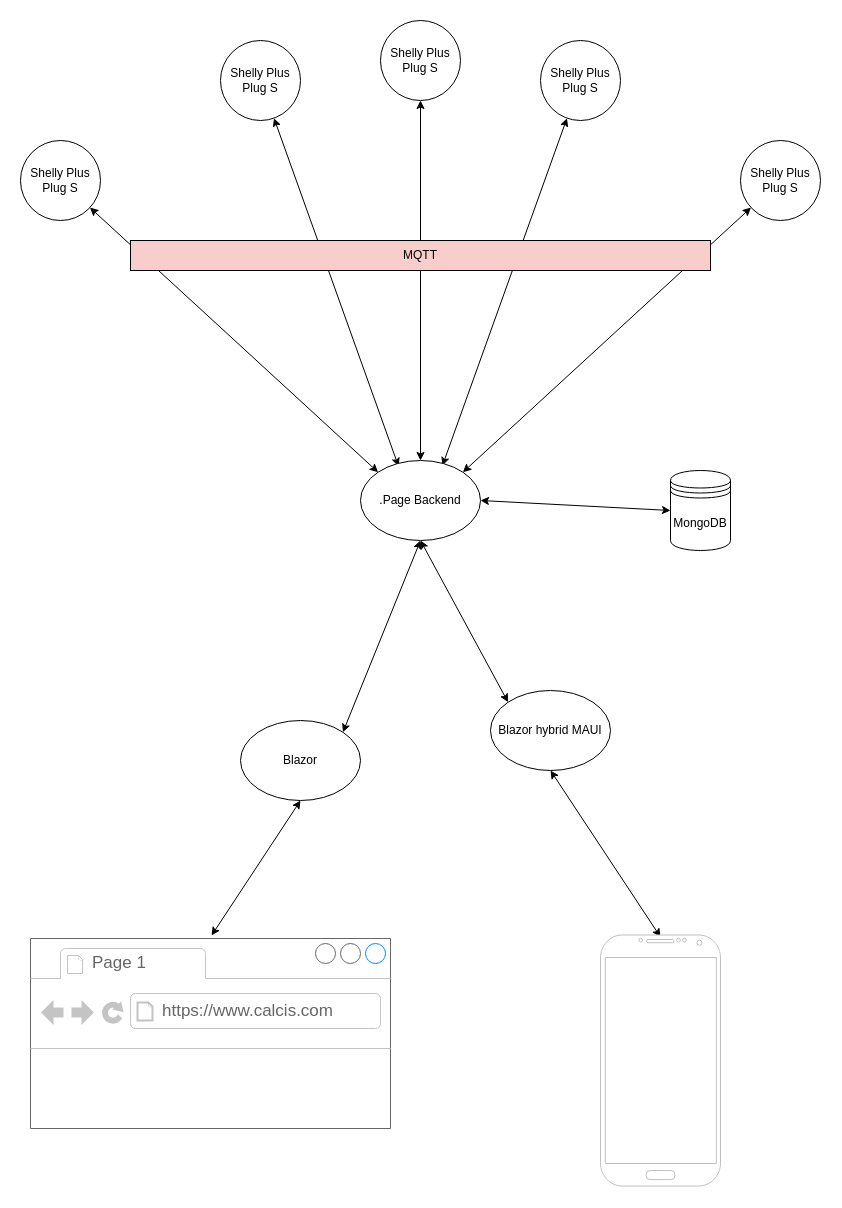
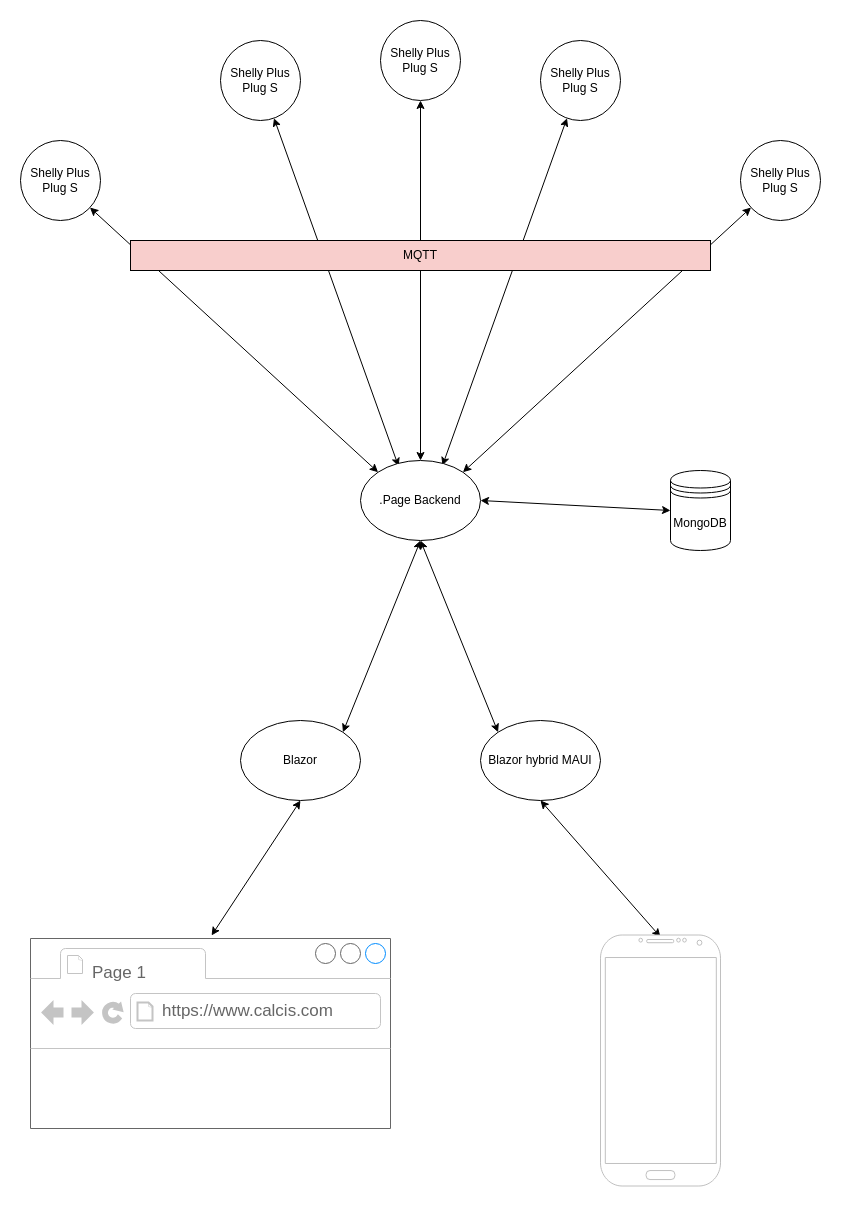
  <mxCell id="0" />
  <mxCell id="1" parent="0" />
  <mxCell id="2" value="Shelly Plus Plug S" style="ellipse;whiteSpace=wrap;html=1;aspect=fixed;" parent="1" vertex="1"><mxGeometry y="140" width="80" height="80" as="geometry" x="20" /></mxCell>
  <mxCell id="3" value="Shelly Plus Plug S" style="ellipse;whiteSpace=wrap;html=1;aspect=fixed;" parent="1" vertex="1"><mxGeometry x="220" y="40" width="80" height="80" as="geometry" /></mxCell>
  <mxCell id="4" value="Shelly Plus Plug S" style="ellipse;whiteSpace=wrap;html=1;aspect=fixed;" parent="1" vertex="1"><mxGeometry x="380" width="80" height="80" as="geometry" y="20" /></mxCell>
  <mxCell id="5" value="Shelly Plus Plug S" style="ellipse;whiteSpace=wrap;html=1;aspect=fixed;" parent="1" vertex="1"><mxGeometry x="540" y="40" width="80" height="80" as="geometry" /></mxCell>
  <mxCell id="6" value="Shelly Plus Plug S" style="ellipse;whiteSpace=wrap;html=1;aspect=fixed;" parent="1" vertex="1"><mxGeometry x="740" y="140" width="80" height="80" as="geometry" /></mxCell>
  <mxCell id="7" value="" style="endArrow=classic;html=1;rounded=0;startArrow=classic;startFill=1;entryX=0;entryY=0;entryDx=0;entryDy=0;" parent="1" source="2" target="20" edge="1"><mxGeometry width="50" height="50" relative="1" as="geometry"><mxPoint x="100" y="205" as="sourcePoint" /><mxPoint x="371" y="350" as="targetPoint" /></mxGeometry></mxCell>
  <mxCell id="8" value="" style="endArrow=classic;html=1;rounded=0;entryX=0.317;entryY=0.073;entryDx=0;entryDy=0;entryPerimeter=0;startArrow=classic;startFill=1;" parent="1" source="3" target="20" edge="1"><mxGeometry width="50" height="50" relative="1" as="geometry"><mxPoint x="380" y="340" as="sourcePoint" /><mxPoint x="397.44" y="300.96" as="targetPoint" /></mxGeometry></mxCell>
  <mxCell id="9" value="" style="endArrow=classic;html=1;rounded=0;exitX=0.5;exitY=1;exitDx=0;exitDy=0;entryX=0.5;entryY=0;entryDx=0;entryDy=0;startArrow=classic;startFill=1;" parent="1" source="4" target="20" edge="1"><mxGeometry width="50" height="50" relative="1" as="geometry"><mxPoint x="380" y="340" as="sourcePoint" /><mxPoint x="420" y="300" as="targetPoint" /></mxGeometry></mxCell>
  <mxCell id="10" value="" style="endArrow=classic;html=1;rounded=0;startArrow=classic;startFill=1;entryX=0.683;entryY=0.063;entryDx=0;entryDy=0;entryPerimeter=0;" parent="1" source="5" target="20" edge="1"><mxGeometry width="50" height="50" relative="1" as="geometry"><mxPoint x="380" y="340" as="sourcePoint" /><mxPoint x="460" y="380" as="targetPoint" /></mxGeometry></mxCell>
  <mxCell id="11" value="" style="endArrow=classic;html=1;rounded=0;startArrow=classic;startFill=1;entryX=1;entryY=0;entryDx=0;entryDy=0;" parent="1" source="6" target="20" edge="1"><mxGeometry width="50" height="50" relative="1" as="geometry"><mxPoint x="380" y="340" as="sourcePoint" /><mxPoint x="469.091" y="318.182" as="targetPoint" /></mxGeometry></mxCell>
  <mxCell id="12" value="MongoDB" style="shape=datastore;whiteSpace=wrap;html=1;" parent="1" vertex="1"><mxGeometry x="670" y="470" width="60" height="80" as="geometry" /></mxCell>
  <mxCell id="13" value="" style="endArrow=classic;startArrow=classic;html=1;rounded=0;entryX=0;entryY=0.5;entryDx=0;entryDy=0;exitX=1;exitY=0.5;exitDx=0;exitDy=0;" parent="1" source="20" target="12" edge="1"><mxGeometry width="50" height="50" relative="1" as="geometry"><mxPoint x="520" y="705" as="sourcePoint" /><mxPoint x="430" y="570" as="targetPoint" /></mxGeometry></mxCell>
  <mxCell id="14" value="" style="endArrow=classic;startArrow=classic;html=1;rounded=0;entryX=0.5;entryY=1;entryDx=0;entryDy=0;exitX=0.503;exitY=-0.016;exitDx=0;exitDy=0;exitPerimeter=0;" parent="1" source="16" target="21" edge="1"><mxGeometry width="50" height="50" relative="1" as="geometry"><mxPoint x="354" y="890" as="sourcePoint" /><mxPoint x="420" y="810" as="targetPoint" /></mxGeometry></mxCell>
  <mxCell id="15" value="" style="endArrow=classic;startArrow=classic;html=1;rounded=0;exitX=0.5;exitY=1;exitDx=0;exitDy=0;entryX=0.5;entryY=0.008;entryDx=0;entryDy=0;entryPerimeter=0;" parent="1" source="22" target="19" edge="1"><mxGeometry width="50" height="50" relative="1" as="geometry"><mxPoint x="420" y="810" as="sourcePoint" /><mxPoint x="524" y="890" as="targetPoint" /></mxGeometry></mxCell>
  <mxCell id="16" value="" style="strokeWidth=1;shadow=0;dashed=0;align=center;html=1;shape=mxgraph.mockup.containers.browserWindow;rSize=0;strokeColor=#666666;strokeColor2=#008cff;strokeColor3=#c4c4c4;mainText=,;recursiveResize=0;" parent="1" vertex="1"><mxGeometry x="30" y="938" width="360" height="190" as="geometry" /></mxCell>
- <mxCell id="17" value="Page 1" style="strokeWidth=1;shadow=0;dashed=0;align=center;html=1;shape=mxgraph.mockup.containers.anchor;fontSize=17;fontColor=#666666;align=left;whiteSpace=wrap;" parent="16" vertex="1"><mxGeometry x="60" y="12" width="110" height="26" as="geometry" /></mxCell>
+ <mxCell id="17" value="Page 1" style="strokeWidth=1;shadow=0;dashed=0;align=center;html=1;shape=mxgraph.mockup.containers.anchor;fontSize=17;fontColor=#666666;align=left;whiteSpace=wrap;" parent="16" vertex="1"><mxGeometry x="60" y="22" width="110" height="26" as="geometry" /></mxCell>
  <mxCell id="18" value="https://www.calcis.com" style="strokeWidth=1;shadow=0;dashed=0;align=center;html=1;shape=mxgraph.mockup.containers.anchor;rSize=0;fontSize=17;fontColor=#666666;align=left;" parent="16" vertex="1"><mxGeometry x="130" y="60" width="250" height="26" as="geometry" /></mxCell>
  <mxCell id="19" value="" style="verticalLabelPosition=bottom;verticalAlign=top;html=1;shadow=0;dashed=0;strokeWidth=1;shape=mxgraph.android.phone2;strokeColor=#c0c0c0;" parent="1" vertex="1"><mxGeometry x="600" y="934.5" width="120" height="251" as="geometry" /></mxCell>
  <mxCell id="20" value=".Page Backend" style="ellipse;whiteSpace=wrap;html=1;" parent="1" vertex="1"><mxGeometry x="360" y="460" width="120" height="80" as="geometry" /></mxCell>
  <mxCell id="21" value="Blazor" style="ellipse;whiteSpace=wrap;html=1;" parent="1" vertex="1"><mxGeometry x="240" y="720" width="120" height="80" as="geometry" /></mxCell>
- <mxCell id="22" value="Blazor hybrid MAUI" style="ellipse;whiteSpace=wrap;html=1;" parent="1" vertex="1"><mxGeometry x="490" y="690" width="120" height="80" as="geometry" /></mxCell>
+ <mxCell id="22" value="Blazor hybrid MAUI" style="ellipse;whiteSpace=wrap;html=1;" parent="1" vertex="1"><mxGeometry x="480" y="720" width="120" height="80" as="geometry" /></mxCell>
  <mxCell id="23" value="" style="endArrow=classic;startArrow=classic;html=1;rounded=0;entryX=0.5;entryY=1;entryDx=0;entryDy=0;exitX=1;exitY=0;exitDx=0;exitDy=0;" parent="1" source="21" target="20" edge="1"><mxGeometry width="50" height="50" relative="1" as="geometry"><mxPoint x="380" y="920" as="sourcePoint" /><mxPoint x="430" y="870" as="targetPoint" /></mxGeometry></mxCell>
  <mxCell id="24" value="" style="endArrow=classic;startArrow=classic;html=1;rounded=0;entryX=0.5;entryY=1;entryDx=0;entryDy=0;exitX=0;exitY=0;exitDx=0;exitDy=0;" parent="1" source="22" target="20" edge="1"><mxGeometry width="50" height="50" relative="1" as="geometry"><mxPoint x="380" y="920" as="sourcePoint" /><mxPoint x="450" y="790" as="targetPoint" /></mxGeometry></mxCell>
  <mxCell id="25" value="MQTT" style="rounded=0;whiteSpace=wrap;html=1;fillColor=#f8cecc;" vertex="1" parent="1"><mxGeometry x="130" y="240" width="580" height="30" as="geometry" /></mxCell>
